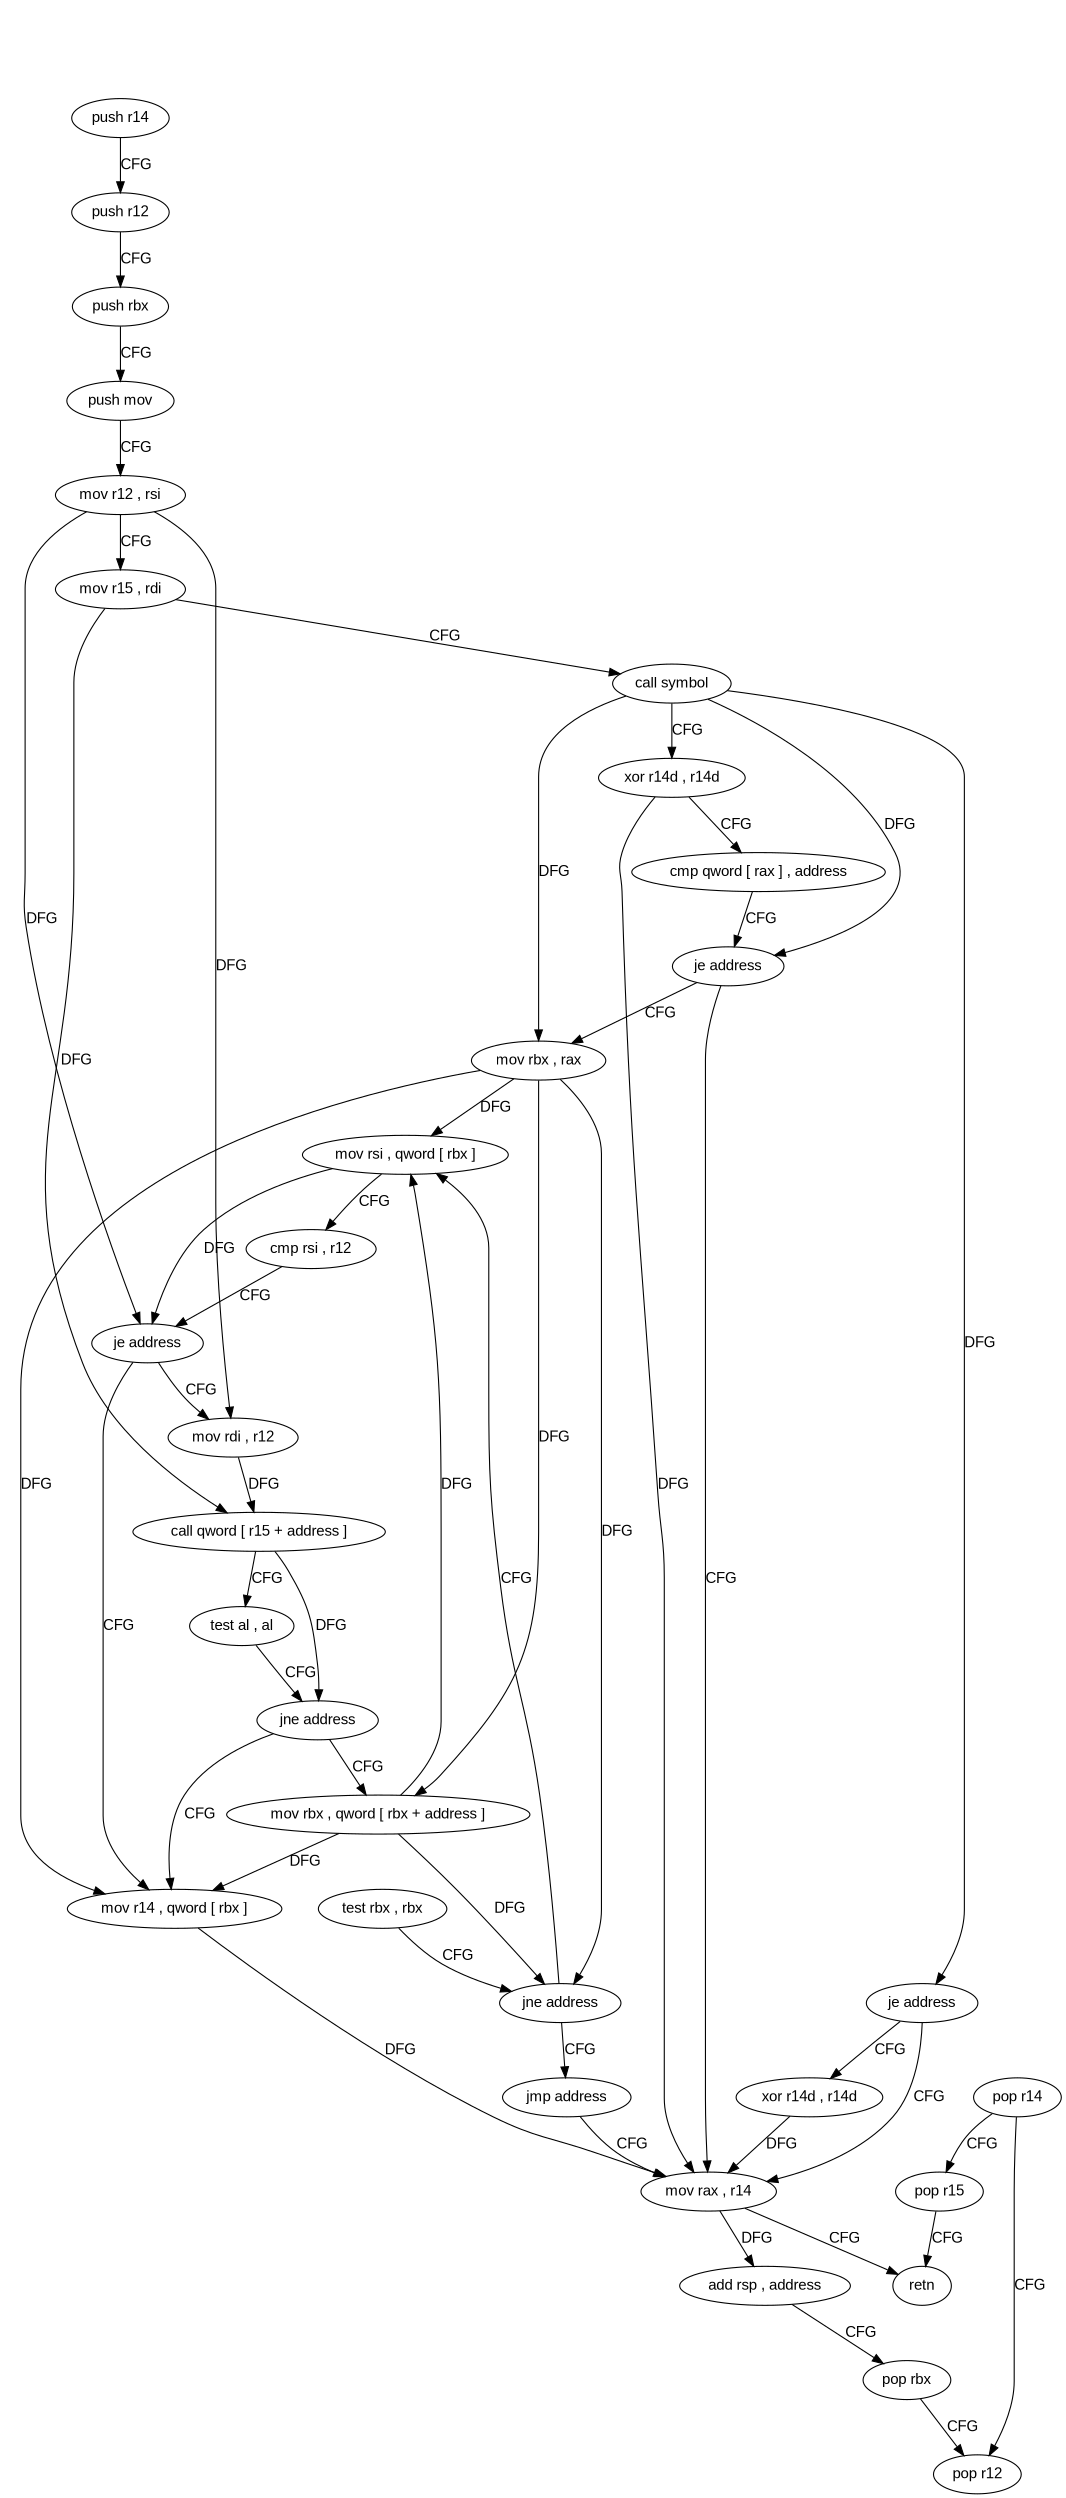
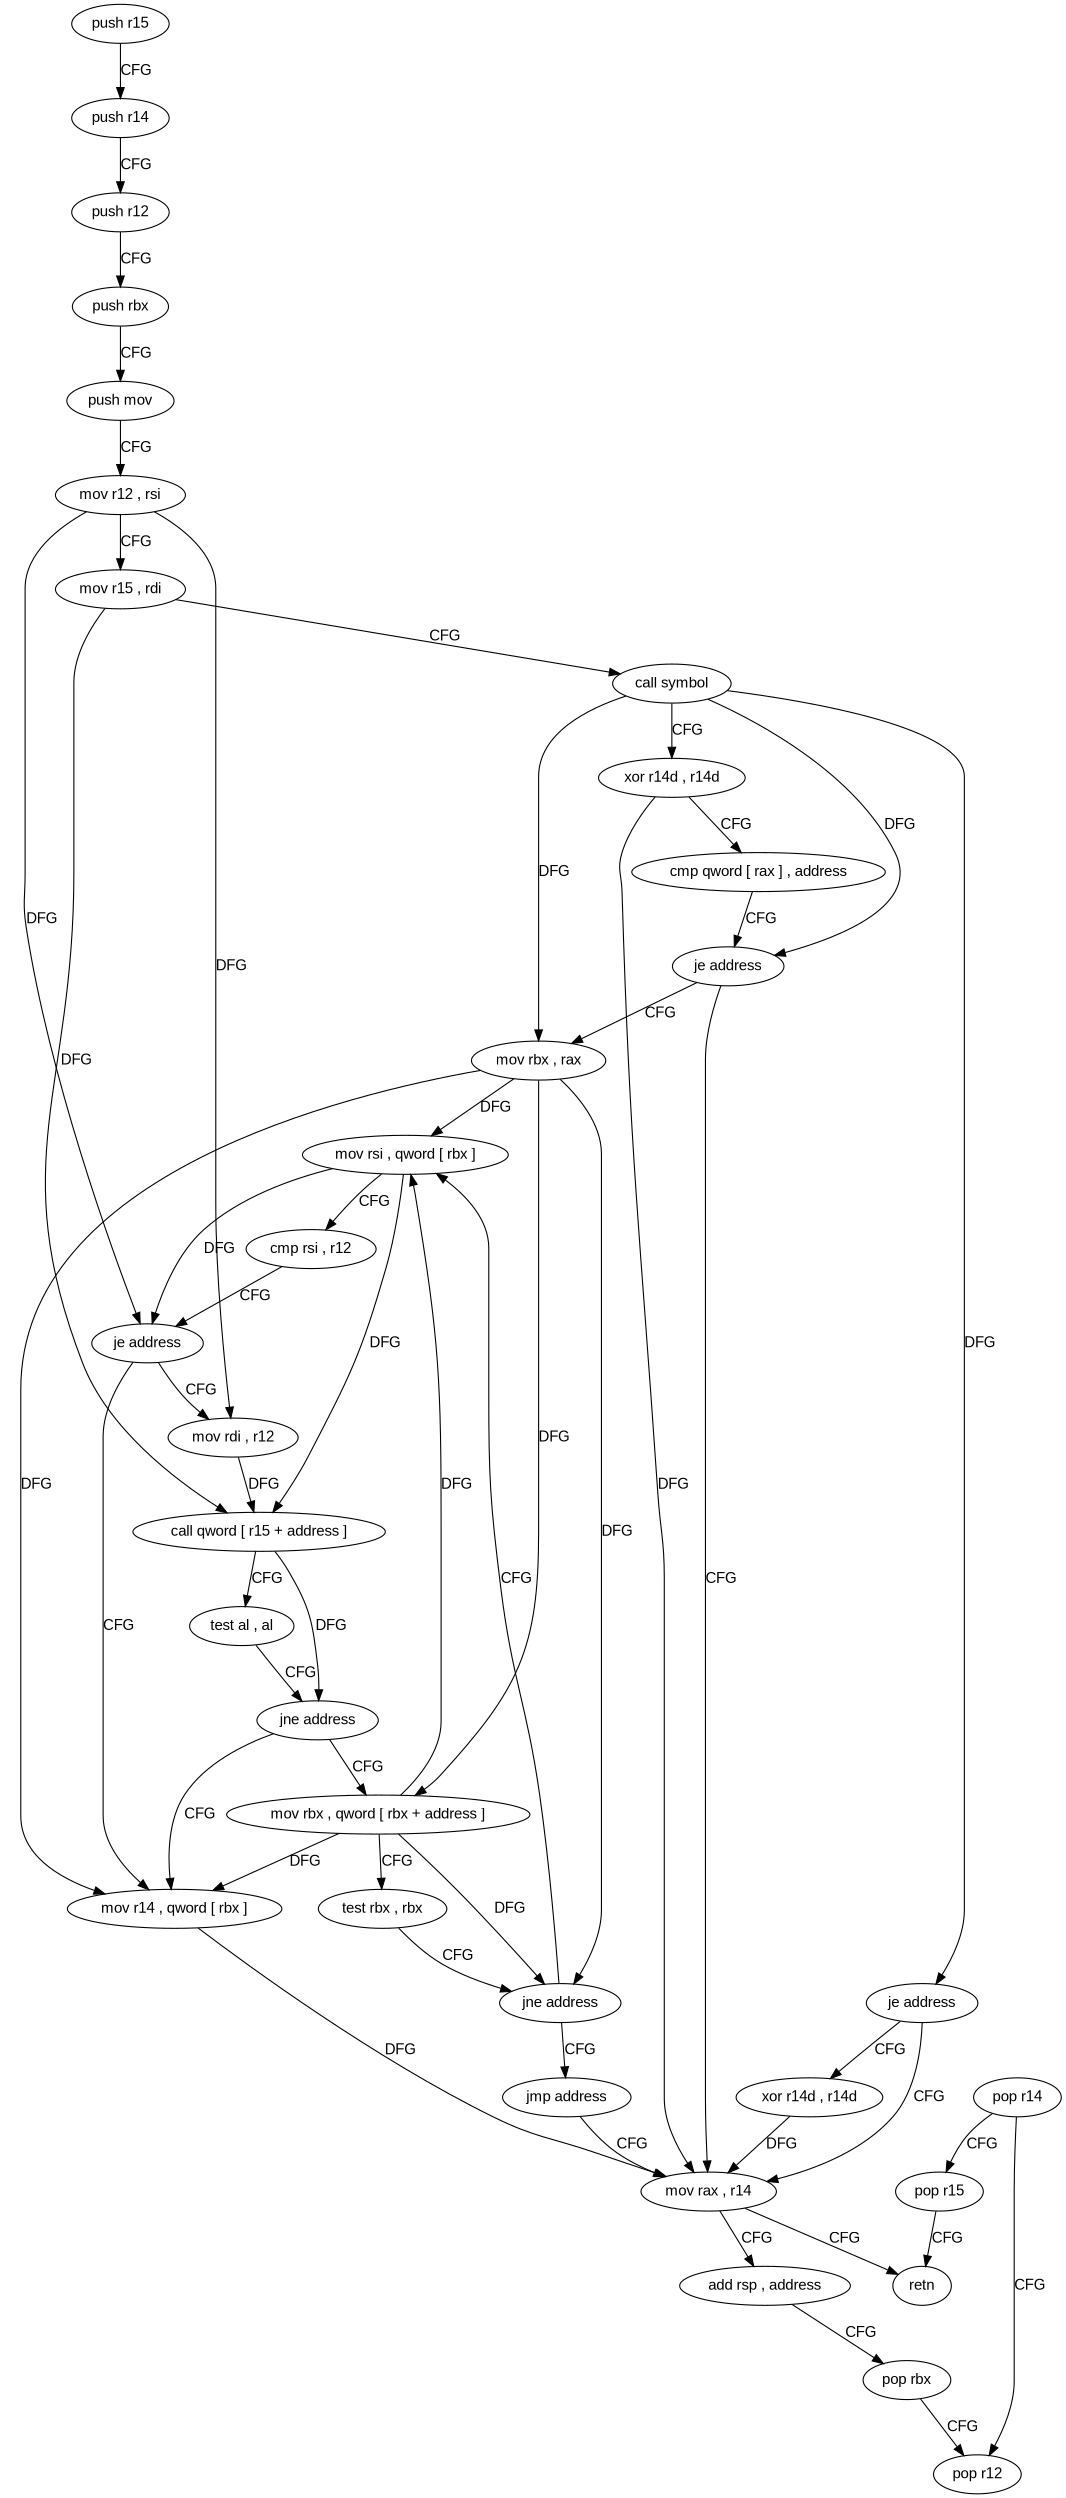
  digraph {
    fontname="Liberation Sans"
    node [fontname="Liberation Sans"]
    edge [fontname="Liberation Sans"]
+   n1 [label="push r15"]
    n2 [label="push r14"]
    n3 [label="push r12"]
    n4 [label="push rbx"]
    n5 [label="push mov"]
    n6 [label="mov r12 , rsi"]
    n7 [label="mov r15 , rdi"]
    n8 [label="mov rdi , r12"]
    n9 [label="je address"]
    n10 [label="call symbol"]
    n11 [label="call qword [ r15 + address ]"]
    n12 [label="mov r14 , qword [ rbx ]"]
    n13 [label="xor r14d , r14d"]
    n14 [label="je address"]
    n15 [label="mov rbx , rax"]
    n16 [label="je address"]
    n17 [label="test al , al"]
    n18 [label="jne address"]
    n19 [label="cmp qword [ rax ] , address"]
    n20 [label="mov rax , r14"]
    n21 [label="mov rsi , qword [ rbx ]"]
    n22 [label="mov rbx , qword [ rbx + address ]"]
    n23 [label="jne address"]
    n24 [label="xor r14d , r14d"]
    n25 [label="add rsp , address"]
    n26 [label=retn]
    n27 [label="pop rbx"]
    n28 [label="cmp rsi , r12"]
    n29 [label="test rbx , rbx"]
    n30 [label="jmp address"]
    n31 [label="pop r12"]
    n32 [label="pop r14"]
    n33 [label="pop r15"]
+   n1 -> n2 [label=CFG]
    n2 -> n3 [label=CFG]
    n3 -> n4 [label=CFG]
    n4 -> n5 [label=CFG]
    n5 -> n6 [label=CFG]
    n6 -> n7 [label=CFG]
    n6 -> n8 [label=DFG]
    n6 -> n9 [label=DFG]
    n7 -> n10 [label=CFG]
    n7 -> n11 [label=DFG]
    n8 -> n11 [label=DFG]
    n9 -> n8 [label=CFG]
    n9 -> n12 [label=CFG]
    n10 -> n13 [label=CFG]
    n10 -> n14 [label=DFG]
    n10 -> n15 [label=DFG]
    n10 -> n16 [label=DFG]
    n11 -> n17 [label=CFG]
    n11 -> n18 [label=DFG]
    n12 -> n20 [label=DFG]
    n13 -> n19 [label=CFG]
    n13 -> n20 [label=DFG]
    n14 -> n15 [label=CFG]
    n14 -> n20 [label=CFG]
    n15 -> n12 [label=DFG]
    n15 -> n21 [label=DFG]
    n15 -> n22 [label=DFG]
    n15 -> n23 [label=DFG]
    n16 -> n20 [label=CFG]
    n16 -> n24 [label=CFG]
    n17 -> n18 [label=CFG]
    n18 -> n12 [label=CFG]
    n18 -> n22 [label=CFG]
    n19 -> n14 [label=CFG]
-   n20 -> n25 [label=DFG]
+   n20 -> n25 [label=CFG]
    n20 -> n26 [label=CFG]
    n21 -> n9 [label=DFG]
+   n21 -> n11 [label=DFG]
    n21 -> n28 [label=CFG]
    n22 -> n12 [label=DFG]
    n22 -> n21 [label=DFG]
    n22 -> n23 [label=DFG]
+   n22 -> n29 [label=CFG]
    n23 -> n21 [label=CFG]
    n23 -> n30 [label=CFG]
    n24 -> n20 [label=DFG]
    n25 -> n27 [label=CFG]
    n27 -> n31 [label=CFG]
    n28 -> n9 [label=CFG]
    n29 -> n23 [label=CFG]
    n30 -> n20 [label=CFG]
    n32 -> n31 [label=CFG]
    n32 -> n33 [label=CFG]
    n33 -> n26 [label=CFG]
  }
